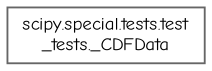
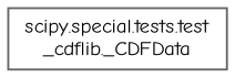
  digraph {
    rankdir=LR
    fontname="Comic Neue"
-   n1 [color=grey40 fillcolor=white fontname="Comic Neue" fontsize=10 height=0.2 label="scipy.special.tests.test\l_tests._CDFData" shape=box style=filled width=0.4]
+   n1 [color=grey40 fillcolor=white fontname="Comic Neue" fontsize=10 height=0.2 label="scipy.special.tests.test\l_cdflib._CDFData" shape=box style=filled width=0.4]
  }
